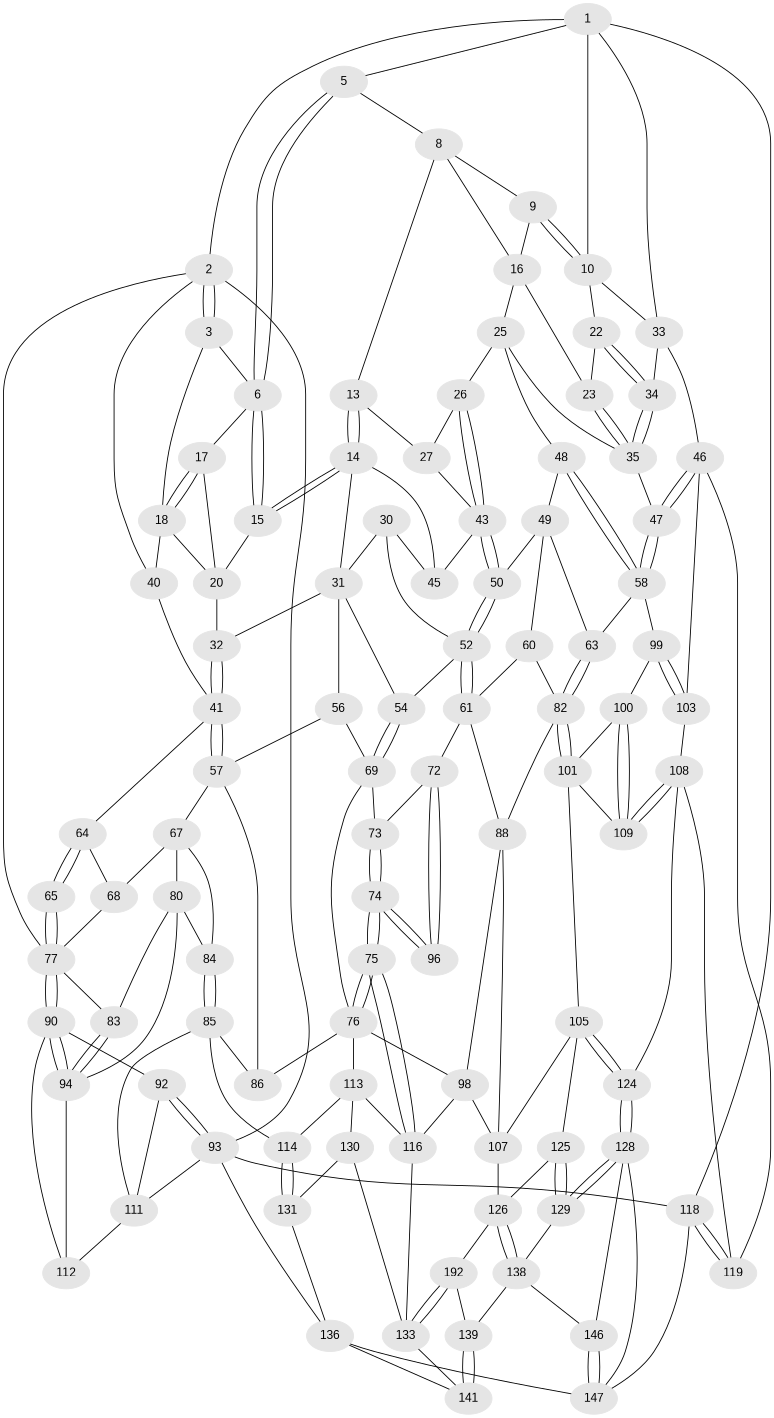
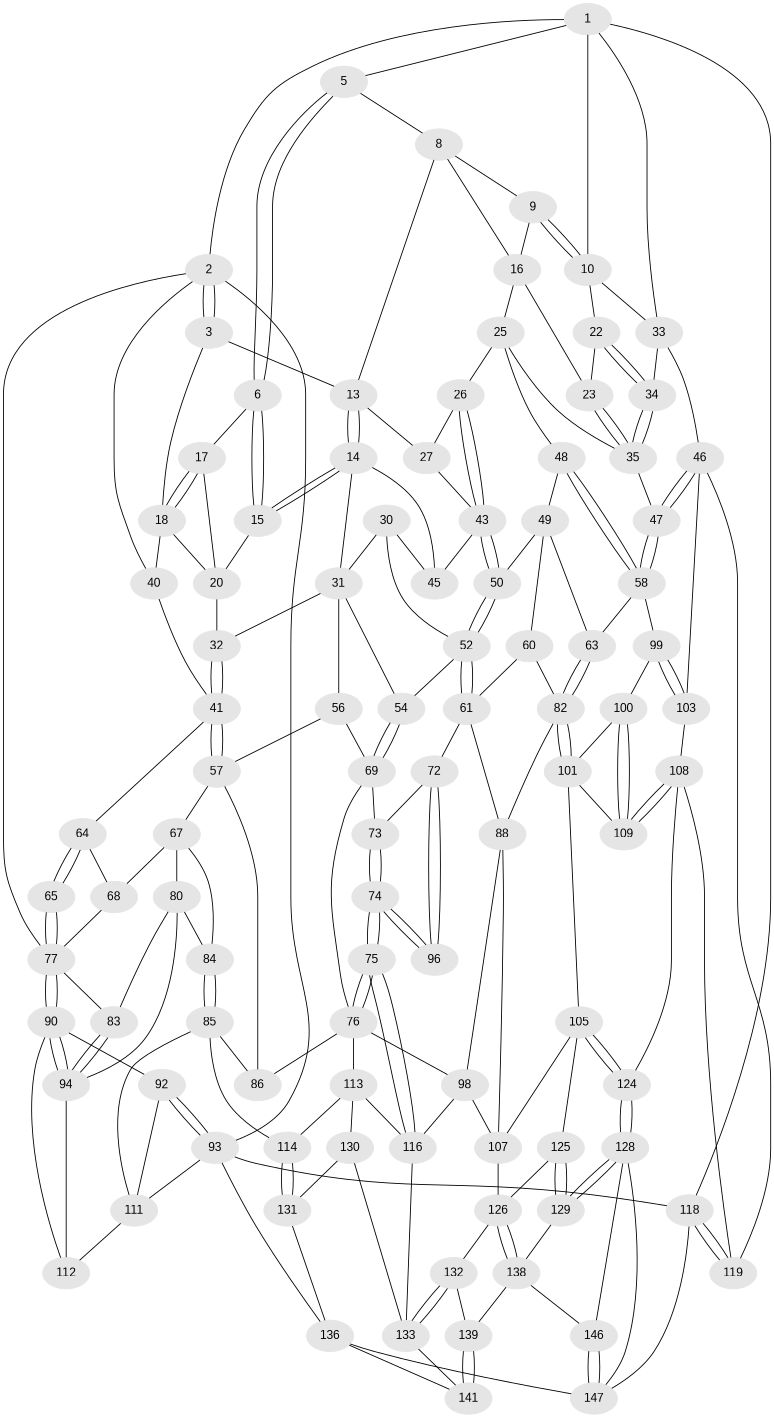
  graph {
    fontname="Liberation Sans"
    node [color=gray90 fontname="Liberation Sans" style=filled]
    edge [fontname="Liberation Sans"]
    1 [super="+11"]
    2 [super="+39"]
    5
    10 [super="+21"]
    33 [super="+38"]
    118
    3 [super="+4"]
    40
    93 [super="+137"]
    77 [super="+78"]
    6 [super="+7"]
    8 [super="+12"]
    22
    34
    46 [super="+102"]
    119
    147 [super="+148"]
    18 [super="+19"]
    41 [super="+42"]
    65
    111 [super="+134"]
    136 [super="+145"]
    15
    17
    20 [super="+28"]
    9
    13
    16 [super="+24"]
    14 [super="+29"]
    27
    23
    25 [super="+37"]
    45
    31 [super="+55"]
    43 [super="+44"]
    30 [super="+51"]
    52 [super="+53"]
    32
    35 [super="+36"]
    26
    48
    47
    58 [super="+62"]
    49 [super="+59"]
    50
    54
    56
    61 [super="+71"]
    69 [super="+70"]
    57 [super="+66"]
    64
    103
    67 [super="+79"]
    86
    68
    108 [super="+123"]
    63
    99
    60
    82 [super="+83"]
    72
    88 [super="+97"]
    73
    76 [super="+87"]
    80 [super="+89"]
    84
    100
    101 [super="+104"]
    96
    98 [super="+120"]
    107 [super="+122"]
    n72 [label=83]
    90 [super="+91"]
    94 [super="+95"]
    85 [super="+110"]
    74
    113 [super="+117"]
    75
    116 [super="+121"]
    133 [super="+143"]
    114 [super="+115"]
    130
    92
    112
    109
    105 [super="+106"]
    131 [super="+135"]
    126 [super="+127"]
    141 [super="+142"]
    124
    125
    128 [super="+149"]
    129
-   132 [label=192]
+   132
    138 [super="+144"]
    146
    139 [super="+140"]
    1 -- 2
    1 -- 5
    1 -- 10
    1 -- 33
    1 -- 118
    2 -- 3
    2 -- 3
    2 -- 40
    2 -- 93
    2 -- 77
    5 -- 6
    5 -- 6
    5 -- 8
    10 -- 33
    10 -- 22
    33 -- 34
    33 -- 46
    118 -- 119
    118 -- 119
    118 -- 147
-   3 -- 6
+   3 -- 13
    3 -- 18
    40 -- 41
    93 -- 118
    93 -- 111
    93 -- 136
    77 -- n72
    77 -- 90
    77 -- 90
    6 -- 15
    6 -- 15
    6 -- 17
    8 -- 9
    8 -- 13
    8 -- 16
    22 -- 34
    22 -- 34
    22 -- 23
    34 -- 35
    34 -- 35
    46 -- 119
    46 -- 47
    46 -- 47
    46 -- 103
    18 -- 40
    18 -- 20
    41 -- 57
    41 -- 57
    41 -- 64
    65 -- 77
    65 -- 77
    111 -- 112
    136 -- 147
    136 -- 141
    15 -- 20
    17 -- 18
    17 -- 18
    17 -- 20
    20 -- 32
    9 -- 10
    9 -- 10
    9 -- 16
    13 -- 14
    13 -- 14
    13 -- 27
    16 -- 23
    16 -- 25
    14 -- 15
    14 -- 15
    14 -- 45
    14 -- 31
    27 -- 43
    23 -- 35
    23 -- 35
    25 -- 35
    25 -- 26
    25 -- 48
    31 -- 32
    31 -- 54
    31 -- 56
    43 -- 45
    43 -- 50
    43 -- 50
    30 -- 45
    30 -- 31
    30 -- 52
    52 -- 54
    52 -- 61
    52 -- 61
    32 -- 41
    32 -- 41
    35 -- 47
    26 -- 27
    26 -- 43
    26 -- 43
    48 -- 58
    48 -- 58
    48 -- 49
    47 -- 58
    47 -- 58
    58 -- 63
    58 -- 99
    49 -- 50
    49 -- 63
    49 -- 60
    50 -- 52
    50 -- 52
    54 -- 69
    54 -- 69
    56 -- 69
    56 -- 57
    61 -- 72
    61 -- 88
    69 -- 73
    69 -- 76
    57 -- 67
    57 -- 86
    64 -- 65
    64 -- 65
    64 -- 68
    103 -- 108
    67 -- 68
    67 -- 80
    67 -- 84
    68 -- 77
    108 -- 119
    108 -- 109
    108 -- 109
    108 -- 124
    63 -- 82
    63 -- 82
    99 -- 103
    99 -- 103
    99 -- 100
    60 -- 61
    60 -- 82
    82 -- 88
    82 -- 101
    82 -- 101
    72 -- 73
    72 -- 96
    72 -- 96
    88 -- 98
    88 -- 107
    73 -- 74
    73 -- 74
    76 -- 86
    76 -- 98
    76 -- 113
    80 -- 84
    80 -- n72
    80 -- 94
    84 -- 85
    84 -- 85
    100 -- 101
    100 -- 109
    100 -- 109
    101 -- 109
    101 -- 105
    98 -- 107
    98 -- 116
    107 -- 126
    n72 -- 94
    n72 -- 94
    90 -- 94
    90 -- 94
    90 -- 92
    90 -- 112
    94 -- 112
    85 -- 111
    85 -- 86
    85 -- 114
    74 -- 96
    74 -- 96
    74 -- 75
    74 -- 75
    113 -- 116
    113 -- 114
    113 -- 130
    75 -- 76
    75 -- 76
    75 -- 116
    75 -- 116
    116 -- 133
    133 -- 141
    114 -- 131 [weight=2]
    114 -- 131
    130 -- 133
    130 -- 131
    92 -- 93
    92 -- 93
    92 -- 111
    105 -- 107
    105 -- 124
    105 -- 124
    105 -- 125
    131 -- 136
    126 -- 132
    126 -- 138
    126 -- 138
    124 -- 128
    124 -- 128
    125 -- 126
    125 -- 129
    125 -- 129
    128 -- 147
    128 -- 129
    128 -- 129
    128 -- 146
    129 -- 138
    132 -- 133
    132 -- 133
    132 -- 139
    138 -- 146
    138 -- 139
    146 -- 147
    146 -- 147
    139 -- 141 [weight=2]
    139 -- 141
  }
